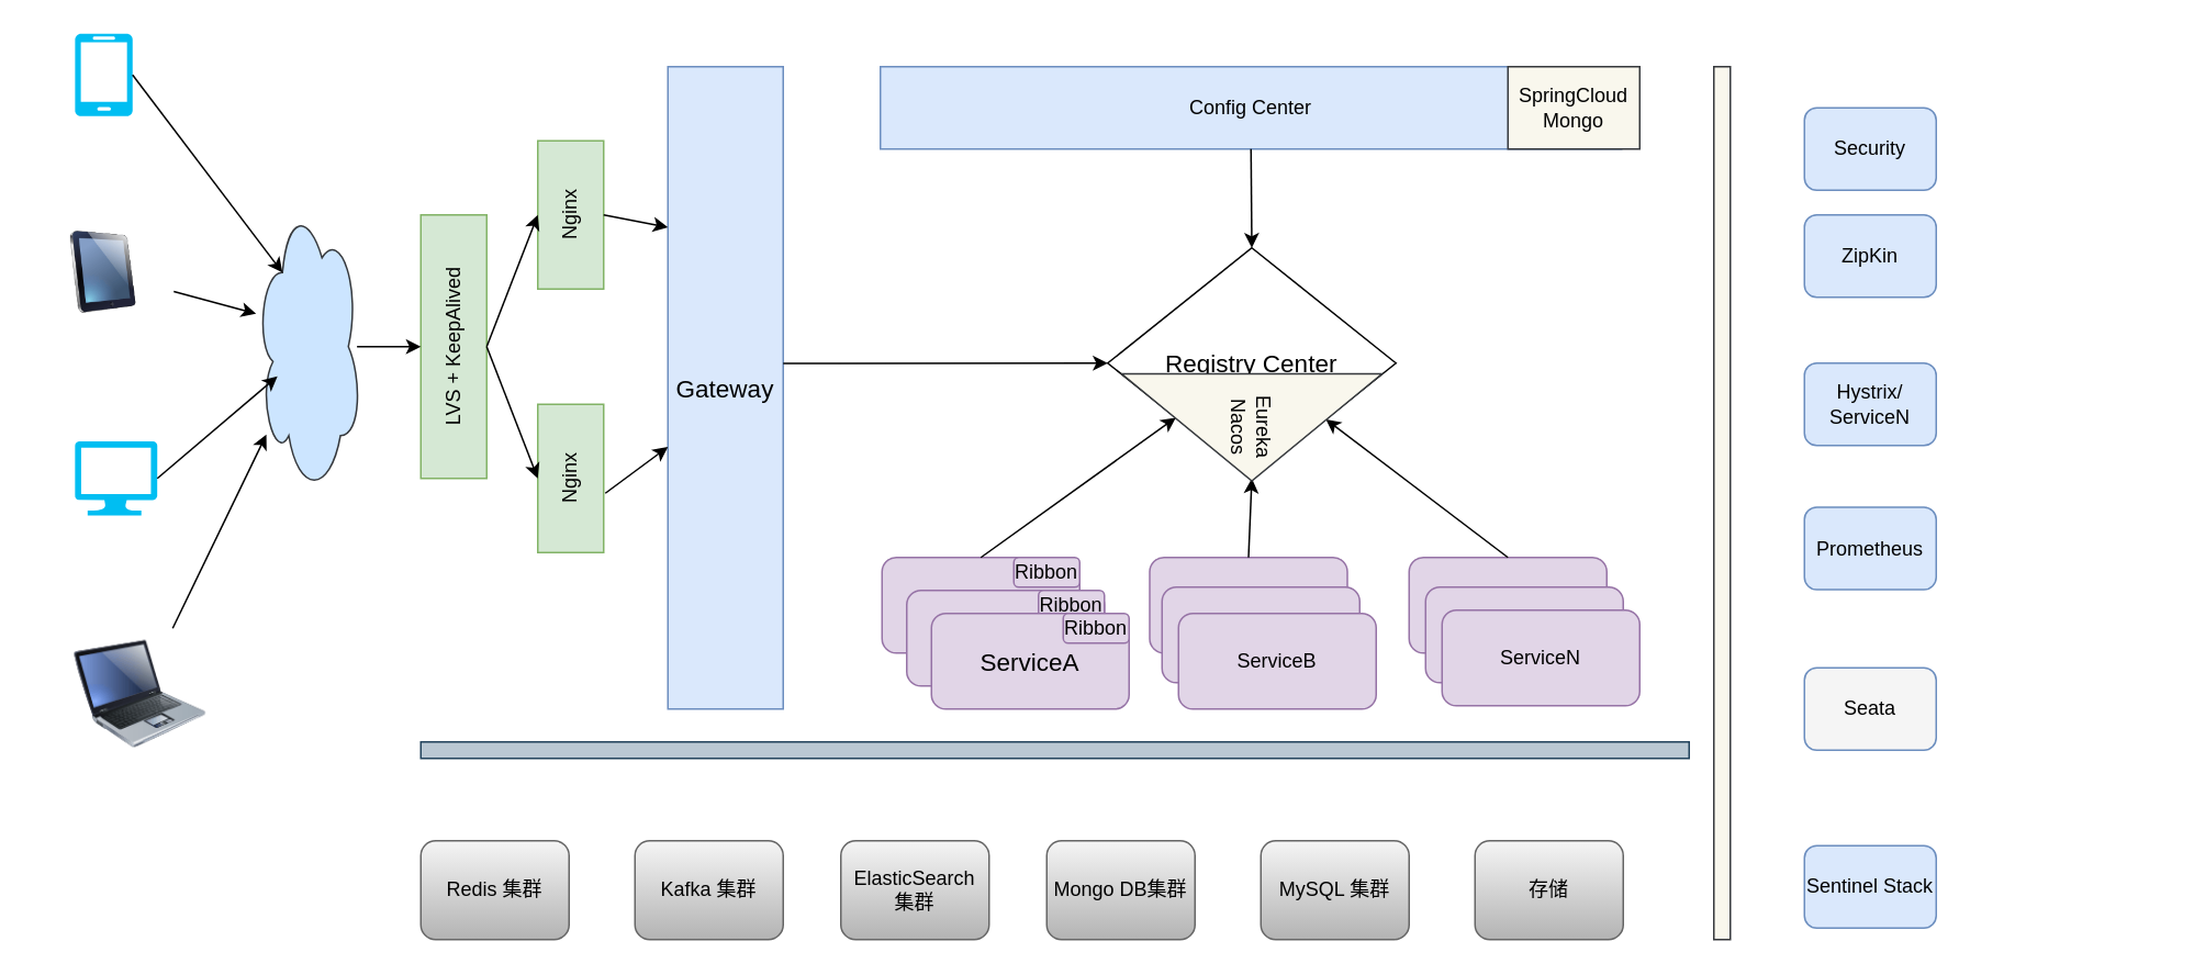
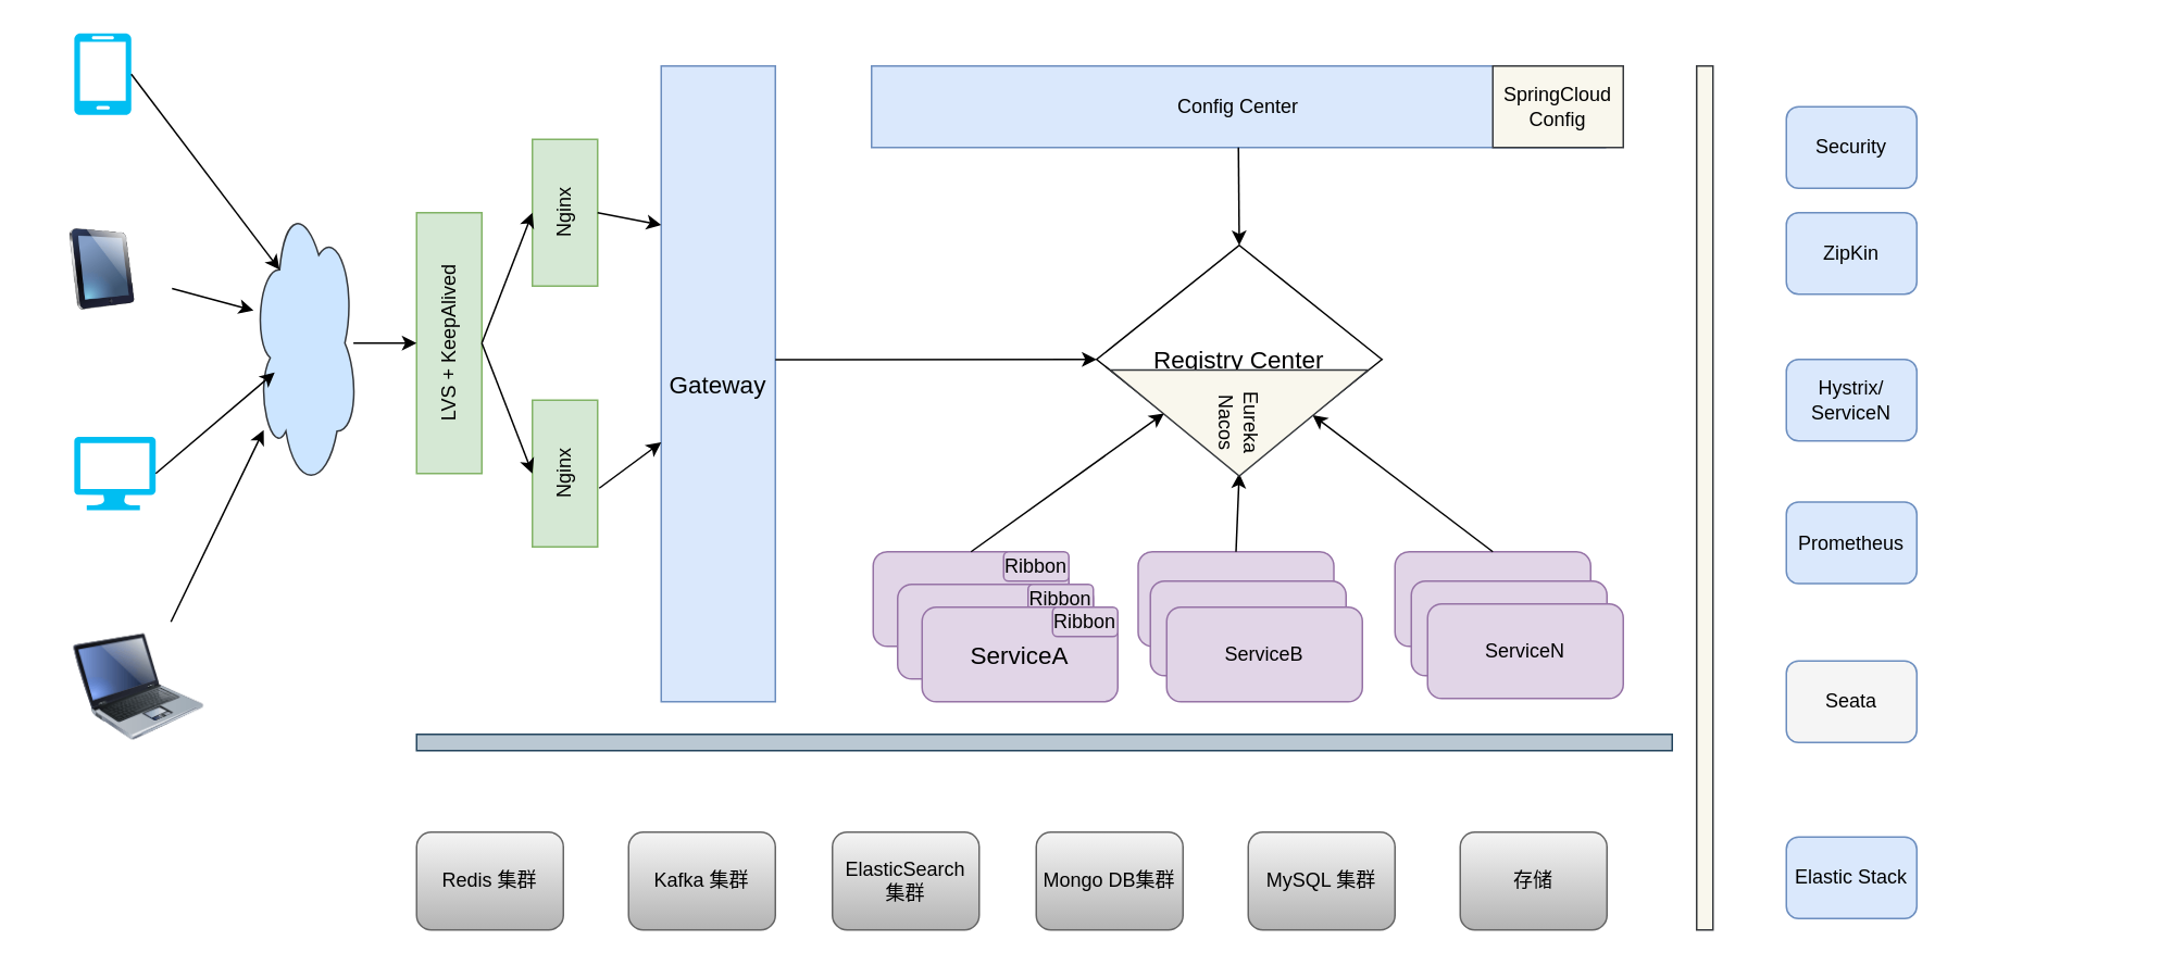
  <mxCell id="0" />
  <mxCell id="1" parent="0" />
  <mxCell id="2" value="&lt;font style=&quot;font-size: 15px&quot;&gt;Gateway&lt;/font&gt;" style="rounded=0;whiteSpace=wrap;html=1;fillColor=#dae8fc;strokeColor=#6c8ebf;" parent="1" vertex="1"><mxGeometry x="405" y="40" width="70" height="390" as="geometry" /></mxCell>
  <mxCell id="3" value="Nginx" style="rounded=0;whiteSpace=wrap;html=1;fillColor=#d5e8d4;strokeColor=#82b366;rotation=-90;" parent="1" vertex="1"><mxGeometry x="301" y="110" width="90" height="40" as="geometry" /></mxCell>
  <mxCell id="4" value="Nginx" style="rounded=0;whiteSpace=wrap;html=1;fillColor=#d5e8d4;strokeColor=#82b366;rotation=-90;" parent="1" vertex="1"><mxGeometry x="301" y="270" width="90" height="40" as="geometry" /></mxCell>
  <mxCell id="5" value="&lt;font style=&quot;font-size: 15px&quot;&gt;ServiceA&lt;/font&gt;" style="rounded=1;whiteSpace=wrap;html=1;fillColor=#e1d5e7;strokeColor=#9673a6;" parent="1" vertex="1"><mxGeometry x="535" y="338" width="120" height="58" as="geometry" /></mxCell>
  <mxCell id="6" value="ServiceB" style="rounded=1;whiteSpace=wrap;html=1;fillColor=#e1d5e7;strokeColor=#9673a6;" parent="1" vertex="1"><mxGeometry x="697.5" y="338" width="120" height="58" as="geometry" /></mxCell>
  <mxCell id="7" value="Config Center" style="rounded=0;whiteSpace=wrap;html=1;fillColor=#dae8fc;strokeColor=#6c8ebf;" parent="1" vertex="1"><mxGeometry x="534" y="40" width="450" height="50" as="geometry" /></mxCell>
  <mxCell id="8" value="ServiceN" style="rounded=1;whiteSpace=wrap;html=1;fillColor=#e1d5e7;strokeColor=#9673a6;" parent="1" vertex="1"><mxGeometry x="855" y="338" width="120" height="58" as="geometry" /></mxCell>
  <mxCell id="9" value="" style="rounded=0;whiteSpace=wrap;html=1;fillColor=#bac8d3;strokeColor=#23445d;" parent="1" vertex="1"><mxGeometry x="255" y="450" width="770" height="10" as="geometry" /></mxCell>
  <mxCell id="10" value="MySQL 集群" style="rounded=1;whiteSpace=wrap;html=1;fillColor=#f5f5f5;strokeColor=#666666;gradientColor=#b3b3b3;" parent="1" vertex="1"><mxGeometry x="765" y="510" width="90" height="60" as="geometry" /></mxCell>
  <mxCell id="11" value="Redis 集群" style="rounded=1;whiteSpace=wrap;html=1;fillColor=#f5f5f5;strokeColor=#666666;gradientColor=#b3b3b3;" parent="1" vertex="1"><mxGeometry x="255" y="510" width="90" height="60" as="geometry" /></mxCell>
  <mxCell id="12" value="&lt;div&gt;Kafka 集群&lt;/div&gt;" style="rounded=1;whiteSpace=wrap;html=1;fillColor=#f5f5f5;strokeColor=#666666;gradientColor=#b3b3b3;" parent="1" vertex="1"><mxGeometry x="385" y="510" width="90" height="60" as="geometry" /></mxCell>
  <mxCell id="13" value="&lt;div&gt;ElasticSearch 集群&lt;/div&gt;" style="rounded=1;whiteSpace=wrap;html=1;fillColor=#f5f5f5;strokeColor=#666666;gradientColor=#b3b3b3;" parent="1" vertex="1"><mxGeometry x="510" y="510" width="90" height="60" as="geometry" /></mxCell>
  <mxCell id="14" value="&lt;div&gt;Mongo DB集群&lt;/div&gt;" style="rounded=1;whiteSpace=wrap;html=1;fillColor=#f5f5f5;strokeColor=#666666;gradientColor=#b3b3b3;" parent="1" vertex="1"><mxGeometry x="635" y="510" width="90" height="60" as="geometry" /></mxCell>
  <mxCell id="15" value="存储" style="rounded=1;whiteSpace=wrap;html=1;fillColor=#f5f5f5;strokeColor=#666666;gradientColor=#b3b3b3;" parent="1" vertex="1"><mxGeometry x="895" y="510" width="90" height="60" as="geometry" /></mxCell>
  <mxCell id="16" value="&lt;font style=&quot;font-size: 15px&quot;&gt;Registry Center&lt;/font&gt;" style="rhombus;whiteSpace=wrap;html=1;" parent="1" vertex="1"><mxGeometry x="672" y="150" width="175" height="140" as="geometry" /></mxCell>
  <mxCell id="17" value="LVS + KeepAlived" style="rounded=0;whiteSpace=wrap;html=1;fillColor=#d5e8d4;strokeColor=#82b366;rotation=-90;" parent="1" vertex="1"><mxGeometry x="195" y="190" width="160" height="40" as="geometry" /></mxCell>
  <mxCell id="18" value="" style="ellipse;shape=cloud;whiteSpace=wrap;html=1;fillColor=#cce5ff;strokeColor=#36393d;" parent="1" vertex="1"><mxGeometry x="155" y="120" width="64" height="180" as="geometry" /></mxCell>
- <mxCell id="19" value="&lt;div&gt;SpringCloud Mongo&lt;/div&gt;" style="rounded=0;whiteSpace=wrap;html=1;fillColor=#f9f7ed;strokeColor=#36393d;" parent="1" vertex="1"><mxGeometry x="915" y="40" width="80" height="50" as="geometry" /></mxCell>
+ <mxCell id="19" value="&lt;div&gt;SpringCloud Config&lt;/div&gt;" style="rounded=0;whiteSpace=wrap;html=1;fillColor=#f9f7ed;strokeColor=#36393d;" parent="1" vertex="1"><mxGeometry x="915" y="40" width="80" height="50" as="geometry" /></mxCell>
  <mxCell id="20" value="" style="endArrow=classic;html=1;exitX=0.5;exitY=0;exitDx=0;exitDy=0;" parent="1" source="5" target="16" edge="1"><mxGeometry width="50" height="50" relative="1" as="geometry"><mxPoint x="595" y="370" as="sourcePoint" /><mxPoint x="645" y="320" as="targetPoint" /></mxGeometry></mxCell>
  <mxCell id="21" value="" style="endArrow=classic;html=1;entryX=0;entryY=0.5;entryDx=0;entryDy=0;exitX=1;exitY=0.462;exitDx=0;exitDy=0;exitPerimeter=0;" parent="1" source="2" target="16" edge="1"><mxGeometry width="50" height="50" relative="1" as="geometry"><mxPoint x="475" y="230" as="sourcePoint" /><mxPoint x="525" y="180" as="targetPoint" /></mxGeometry></mxCell>
  <mxCell id="22" value="" style="endArrow=classic;html=1;exitX=0.5;exitY=0;exitDx=0;exitDy=0;" parent="1" source="8" target="16" edge="1"><mxGeometry width="50" height="50" relative="1" as="geometry"><mxPoint x="855" y="330" as="sourcePoint" /><mxPoint x="1105" y="250" as="targetPoint" /></mxGeometry></mxCell>
  <mxCell id="23" value="" style="endArrow=classic;html=1;exitX=0.5;exitY=0;exitDx=0;exitDy=0;entryX=0.5;entryY=1;entryDx=0;entryDy=0;" parent="1" source="6" target="16" edge="1"><mxGeometry width="50" height="50" relative="1" as="geometry"><mxPoint x="855" y="351.03" as="sourcePoint" /><mxPoint x="962.325" y="240.004" as="targetPoint" /></mxGeometry></mxCell>
  <mxCell id="24" value="&lt;div&gt;Eureka&lt;/div&gt;&lt;div&gt;Nacos&lt;br&gt;&lt;/div&gt;" style="triangle;whiteSpace=wrap;html=1;rotation=90;fillColor=#f9f7ed;strokeColor=#36393d;" parent="1" vertex="1"><mxGeometry x="727" y="180" width="65" height="158" as="geometry" /></mxCell>
  <mxCell id="25" value="Ribbon" style="rounded=1;whiteSpace=wrap;html=1;arcSize=17;fillColor=#e1d5e7;strokeColor=#9673a6;" parent="1" vertex="1"><mxGeometry x="615" y="338" width="40" height="18" as="geometry" /></mxCell>
  <mxCell id="26" value="Hystrux/Sentinel" style="rounded=1;whiteSpace=wrap;html=1;arcSize=17;fillColor=#e1d5e7;strokeColor=#9673a6;" parent="1" vertex="1"><mxGeometry x="565" y="378" width="90" height="18" as="geometry" /></mxCell>
  <mxCell id="27" value="&lt;font style=&quot;font-size: 15px&quot;&gt;ServiceA&lt;/font&gt;" style="rounded=1;whiteSpace=wrap;html=1;fillColor=#e1d5e7;strokeColor=#9673a6;" parent="1" vertex="1"><mxGeometry x="550" y="358" width="120" height="58" as="geometry" /></mxCell>
  <mxCell id="28" value="Ribbon" style="rounded=1;whiteSpace=wrap;html=1;arcSize=17;fillColor=#e1d5e7;strokeColor=#9673a6;" parent="1" vertex="1"><mxGeometry x="630" y="358" width="40" height="18" as="geometry" /></mxCell>
  <mxCell id="29" value="Hystrux/Sentinel" style="rounded=1;whiteSpace=wrap;html=1;arcSize=17;fillColor=#e1d5e7;strokeColor=#9673a6;" parent="1" vertex="1"><mxGeometry x="580" y="398" width="90" height="18" as="geometry" /></mxCell>
  <mxCell id="30" value="&lt;font style=&quot;font-size: 15px&quot;&gt;ServiceA&lt;/font&gt;" style="rounded=1;whiteSpace=wrap;html=1;fillColor=#e1d5e7;strokeColor=#9673a6;" parent="1" vertex="1"><mxGeometry x="565" y="372" width="120" height="58" as="geometry" /></mxCell>
  <mxCell id="31" value="Ribbon" style="rounded=1;whiteSpace=wrap;html=1;arcSize=17;fillColor=#e1d5e7;strokeColor=#9673a6;" parent="1" vertex="1"><mxGeometry x="645" y="372" width="40" height="18" as="geometry" /></mxCell>
  <mxCell id="32" value="ServiceB" style="rounded=1;whiteSpace=wrap;html=1;fillColor=#e1d5e7;strokeColor=#9673a6;" parent="1" vertex="1"><mxGeometry x="705" y="356" width="120" height="58" as="geometry" /></mxCell>
  <mxCell id="33" value="ServiceB" style="rounded=1;whiteSpace=wrap;html=1;fillColor=#e1d5e7;strokeColor=#9673a6;" parent="1" vertex="1"><mxGeometry x="715" y="372" width="120" height="58" as="geometry" /></mxCell>
  <mxCell id="34" value="ServiceN" style="rounded=1;whiteSpace=wrap;html=1;fillColor=#e1d5e7;strokeColor=#9673a6;" parent="1" vertex="1"><mxGeometry x="865" y="356" width="120" height="58" as="geometry" /></mxCell>
  <mxCell id="35" value="ServiceN" style="rounded=1;whiteSpace=wrap;html=1;fillColor=#e1d5e7;strokeColor=#9673a6;" parent="1" vertex="1"><mxGeometry x="875" y="370" width="120" height="58" as="geometry" /></mxCell>
  <mxCell id="36" value="" style="endArrow=classic;html=1;exitX=0.5;exitY=1;exitDx=0;exitDy=0;entryX=0;entryY=0.25;entryDx=0;entryDy=0;" parent="1" source="3" target="2" edge="1"><mxGeometry width="50" height="50" relative="1" as="geometry"><mxPoint x="595" y="300" as="sourcePoint" /><mxPoint x="645" y="250" as="targetPoint" /></mxGeometry></mxCell>
  <mxCell id="37" value="" style="endArrow=classic;html=1;exitX=0.4;exitY=1.025;exitDx=0;exitDy=0;exitPerimeter=0;entryX=0;entryY=0.592;entryDx=0;entryDy=0;entryPerimeter=0;" parent="1" source="4" target="2" edge="1"><mxGeometry width="50" height="50" relative="1" as="geometry"><mxPoint x="595" y="300" as="sourcePoint" /><mxPoint x="645" y="250" as="targetPoint" /></mxGeometry></mxCell>
  <mxCell id="38" value="" style="endArrow=classic;html=1;exitX=0.5;exitY=1;exitDx=0;exitDy=0;entryX=0.5;entryY=0;entryDx=0;entryDy=0;" parent="1" source="17" target="3" edge="1"><mxGeometry width="50" height="50" relative="1" as="geometry"><mxPoint x="595" y="300" as="sourcePoint" /><mxPoint x="645" y="250" as="targetPoint" /></mxGeometry></mxCell>
  <mxCell id="39" value="" style="endArrow=classic;html=1;entryX=0.5;entryY=0;entryDx=0;entryDy=0;exitX=0.5;exitY=1;exitDx=0;exitDy=0;" parent="1" source="17" target="4" edge="1"><mxGeometry width="50" height="50" relative="1" as="geometry"><mxPoint x="595" y="300" as="sourcePoint" /><mxPoint x="645" y="250" as="targetPoint" /></mxGeometry></mxCell>
  <mxCell id="40" value="" style="endArrow=classic;html=1;exitX=0.957;exitY=0.5;exitDx=0;exitDy=0;exitPerimeter=0;" parent="1" source="18" edge="1"><mxGeometry width="50" height="50" relative="1" as="geometry"><mxPoint x="595" y="300" as="sourcePoint" /><mxPoint x="255" y="210" as="targetPoint" /></mxGeometry></mxCell>
  <mxCell id="41" value="" style="verticalLabelPosition=bottom;html=1;verticalAlign=top;align=center;strokeColor=none;fillColor=#00BEF2;shape=mxgraph.azure.computer;pointerEvents=1;" parent="1" vertex="1"><mxGeometry x="45" y="267.5" width="50" height="45" as="geometry" /></mxCell>
  <mxCell id="42" value="" style="image;html=1;image=img/lib/clip_art/computers/Laptop_128x128.png" parent="1" vertex="1"><mxGeometry x="45" y="381" width="80" height="80" as="geometry" /></mxCell>
  <mxCell id="43" value="" style="verticalLabelPosition=bottom;html=1;verticalAlign=top;align=center;strokeColor=none;fillColor=#00BEF2;shape=mxgraph.azure.mobile;pointerEvents=1;" parent="1" vertex="1"><mxGeometry x="45" y="20" width="35" height="50" as="geometry" /></mxCell>
  <mxCell id="44" value="" style="image;html=1;image=img/lib/clip_art/computers/iPad_128x128.png" parent="1" vertex="1"><mxGeometry x="20" y="140" width="85" height="50" as="geometry" /></mxCell>
  <mxCell id="45" value="" style="endArrow=classic;html=1;exitX=1;exitY=0.5;exitDx=0;exitDy=0;exitPerimeter=0;entryX=0.25;entryY=0.25;entryDx=0;entryDy=0;entryPerimeter=0;" parent="1" source="43" target="18" edge="1"><mxGeometry width="50" height="50" relative="1" as="geometry"><mxPoint x="445" y="300" as="sourcePoint" /><mxPoint x="515" y="290" as="targetPoint" /></mxGeometry></mxCell>
  <mxCell id="46" value="" style="endArrow=classic;html=1;" parent="1" source="44" edge="1"><mxGeometry width="50" height="50" relative="1" as="geometry"><mxPoint x="95" y="180" as="sourcePoint" /><mxPoint x="155" y="190" as="targetPoint" /></mxGeometry></mxCell>
  <mxCell id="47" value="" style="endArrow=classic;html=1;exitX=1;exitY=0.5;exitDx=0;exitDy=0;exitPerimeter=0;entryX=0.203;entryY=0.6;entryDx=0;entryDy=0;entryPerimeter=0;" parent="1" source="41" target="18" edge="1"><mxGeometry width="50" height="50" relative="1" as="geometry"><mxPoint x="445" y="300" as="sourcePoint" /><mxPoint x="495" y="250" as="targetPoint" /></mxGeometry></mxCell>
  <mxCell id="48" value="" style="endArrow=classic;html=1;" parent="1" source="42" target="18" edge="1"><mxGeometry width="50" height="50" relative="1" as="geometry"><mxPoint x="445" y="300" as="sourcePoint" /><mxPoint x="495" y="250" as="targetPoint" /></mxGeometry></mxCell>
  <mxCell id="49" value="ZipKin" style="rounded=1;whiteSpace=wrap;html=1;fillColor=#dae8fc;strokeColor=#6c8ebf;" parent="1" vertex="1"><mxGeometry x="1095" y="130" width="80" height="50" as="geometry" /></mxCell>
  <mxCell id="50" value="" style="rounded=0;whiteSpace=wrap;html=1;rotation=90;fillColor=#f9f7ed;strokeColor=#36393d;" parent="1" vertex="1"><mxGeometry x="780" y="300" width="530" height="10" as="geometry" /></mxCell>
  <mxCell id="51" value="Security" style="rounded=1;whiteSpace=wrap;html=1;fillColor=#dae8fc;strokeColor=#6c8ebf;" parent="1" vertex="1"><mxGeometry x="1095" y="65" width="80" height="50" as="geometry" /></mxCell>
  <mxCell id="52" value="Seata" style="rounded=1;whiteSpace=wrap;html=1;fillColor=#f5f5f5;strokeColor=#6c8ebf;" parent="1" vertex="1"><mxGeometry x="1095" y="405" width="80" height="50" as="geometry" /></mxCell>
- <mxCell id="53" value="Sentinel Stack" style="rounded=1;whiteSpace=wrap;html=1;fillColor=#dae8fc;strokeColor=#6c8ebf;" parent="1" vertex="1"><mxGeometry x="1095" y="513" width="80" height="50" as="geometry" /></mxCell>
+ <mxCell id="53" value="Elastic Stack" style="rounded=1;whiteSpace=wrap;html=1;fillColor=#dae8fc;strokeColor=#6c8ebf;" parent="1" vertex="1"><mxGeometry x="1095" y="513" width="80" height="50" as="geometry" /></mxCell>
  <mxCell id="54" value="Prometheus" style="rounded=1;whiteSpace=wrap;html=1;fillColor=#dae8fc;strokeColor=#6c8ebf;" parent="1" vertex="1"><mxGeometry x="1095" y="307.5" width="80" height="50" as="geometry" /></mxCell>
  <mxCell id="55" value="&lt;div&gt;Hystrix/&lt;/div&gt;&lt;div&gt;ServiceN&lt;br&gt;&lt;/div&gt;" style="rounded=1;whiteSpace=wrap;html=1;fillColor=#dae8fc;strokeColor=#6c8ebf;" parent="1" vertex="1"><mxGeometry x="1095" y="220" width="80" height="50" as="geometry" /></mxCell>
  <mxCell id="56" value="" style="endArrow=classic;html=1;exitX=0.5;exitY=1;exitDx=0;exitDy=0;entryX=0.5;entryY=0;entryDx=0;entryDy=0;" parent="1" source="7" target="16" edge="1"><mxGeometry width="50" height="50" relative="1" as="geometry"><mxPoint x="705" y="210" as="sourcePoint" /><mxPoint x="755" y="160" as="targetPoint" /></mxGeometry></mxCell>
